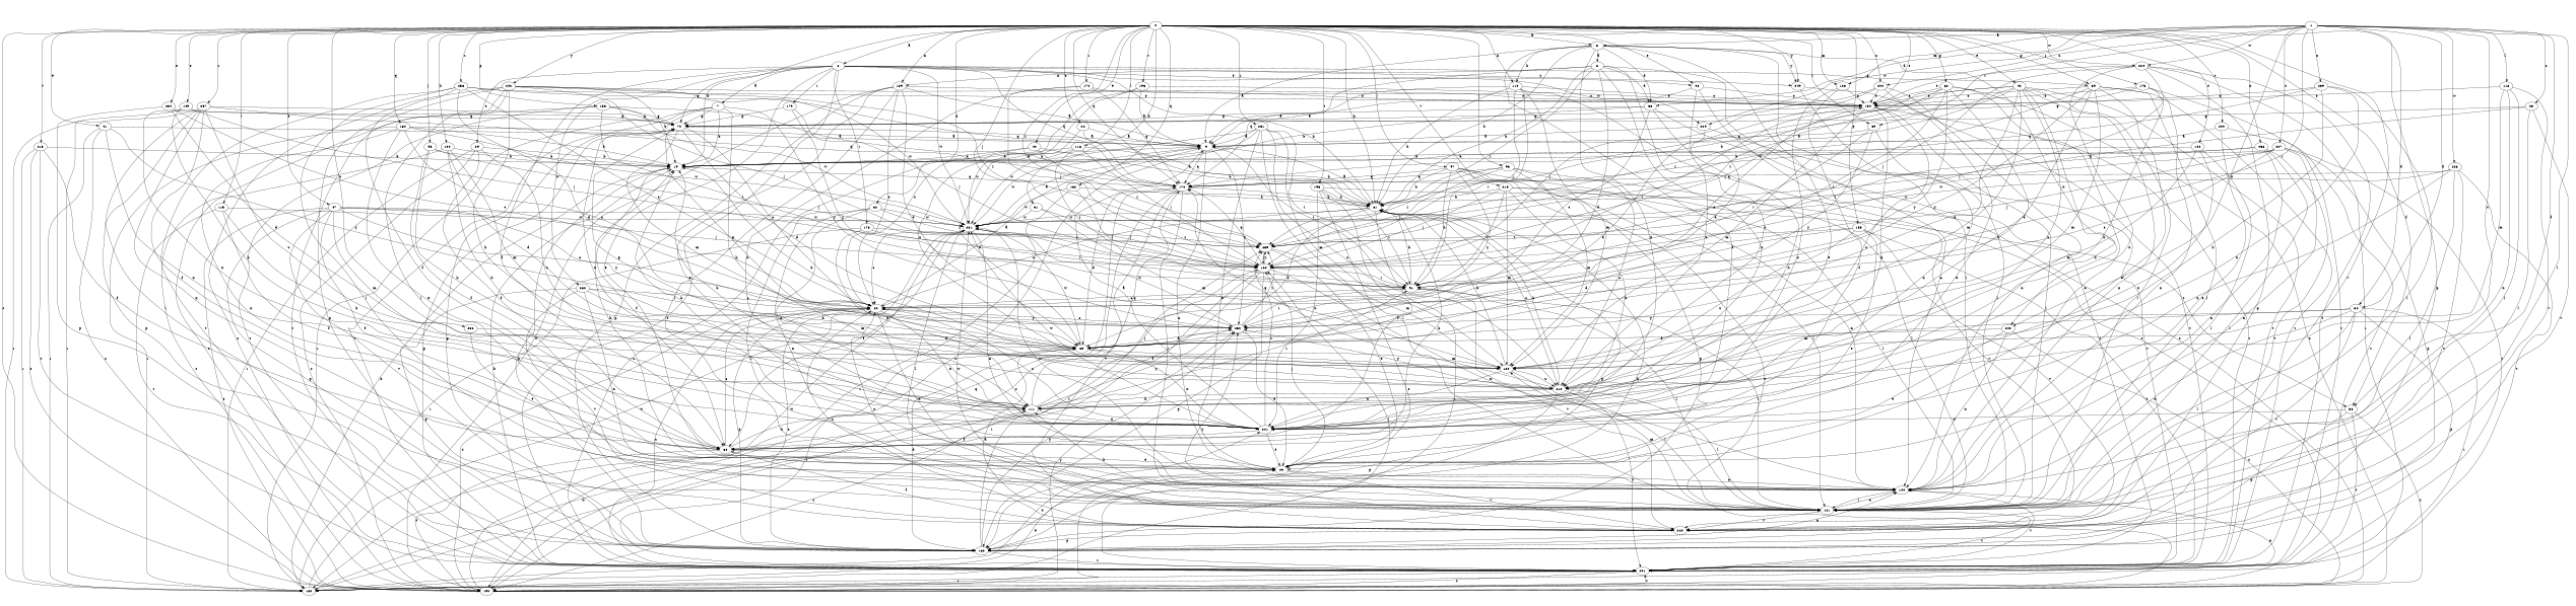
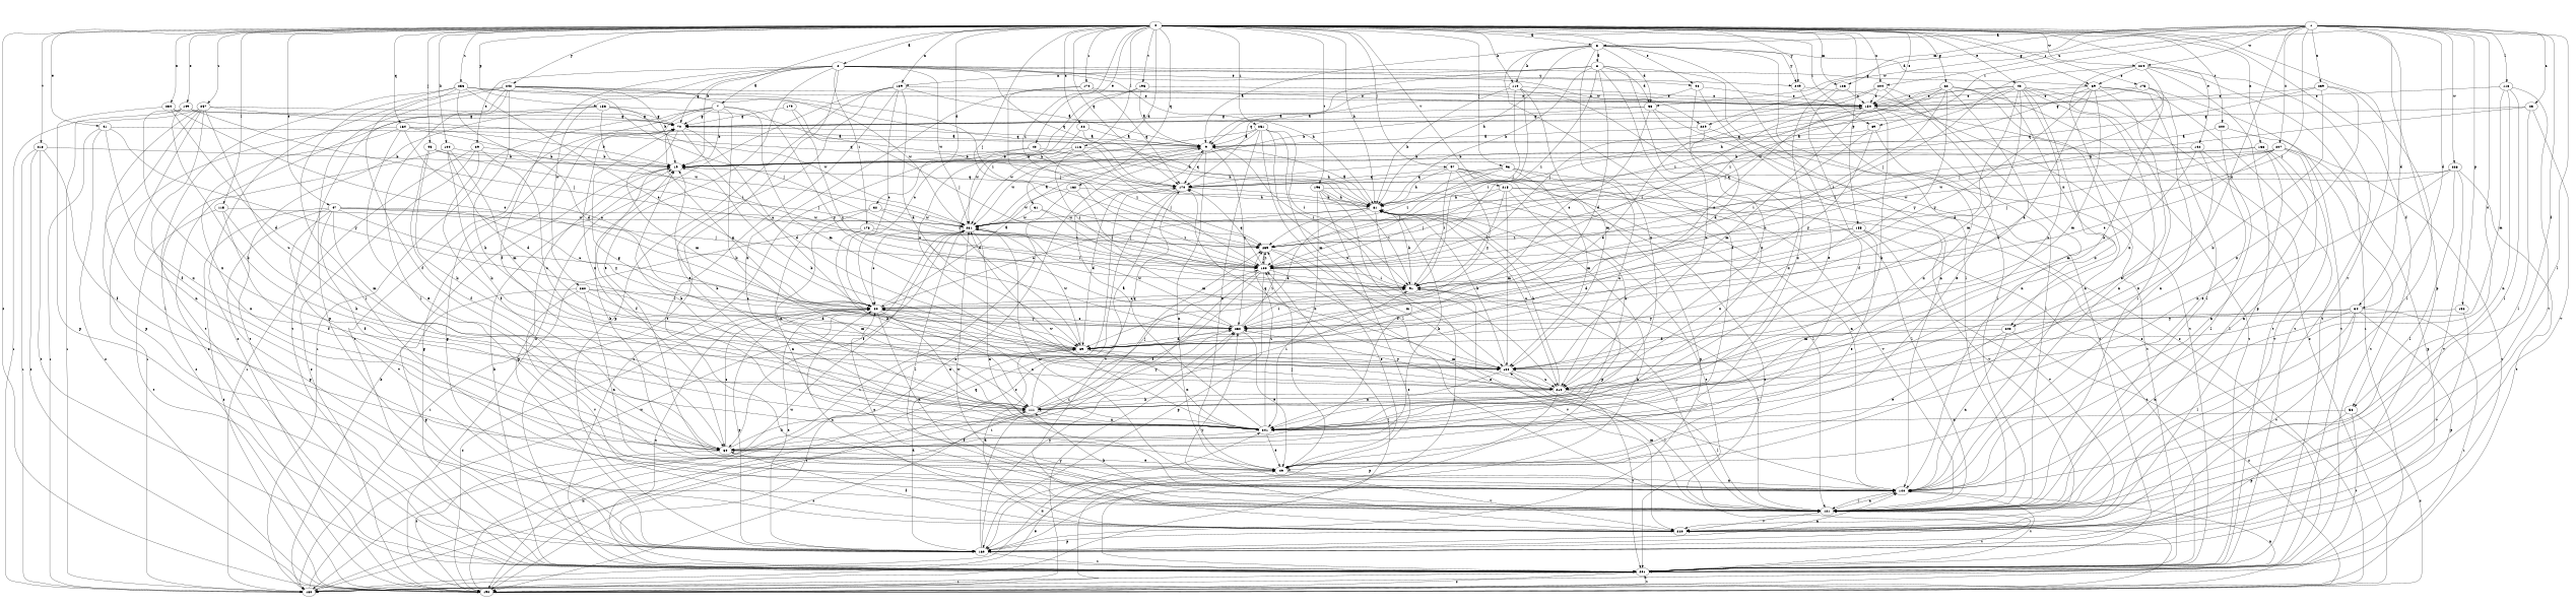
  strict digraph {
    0
    2
    3
    19
    22
    31
    32
    34
    40
    41
    42
    47
    48
    58
    62
    69
    81
    89
    93
    95
    97
    100
    104
    110
    115
    116
    123
-   138 [label=438]
+   138
    139
    142
    149
    150
    153
    155
    162
    164
    170
    174
    175
    190
    193
    195
    200
    204
    215
    218
    220
    224
    234
-   236
    242
    249
    251
    253
    257
    259
    229
    7
    29
    49
    60
    70
    178
    179
    201
    230
    231
    38
    121
    240
    8
    9
    241
    160
    130
    140
    180
    250
    210
    39
    30
    91
    111
    1
    23
    118
+   156
    207
    228
    239
    0 -> 2 [label=a]
    0 -> 3 [label=a]
    0 -> 19 [label=b]
    0 -> 22 [label=c]
    0 -> 31 [label=d]
    0 -> 32 [label=d]
    0 -> 34 [label=d]
    0 -> 40 [label=e]
    0 -> 41 [label=e]
    0 -> 42 [label=e]
    0 -> 47 [label=e]
    0 -> 48 [label=e]
    0 -> 58 [label=f]
    0 -> 62 [label=g]
    0 -> 69 [label=g]
    0 -> 81 [label=h]
    0 -> 89 [label=i]
    0 -> 93 [label=j]
    0 -> 95 [label=j]
    0 -> 97 [label=j]
    0 -> 100 [label=j]
    0 -> 104 [label=k]
    0 -> 110 [label=k]
    0 -> 115 [label=l]
    0 -> 116 [label=l]
    0 -> 123 [label=m]
    0 -> 138 [label=n]
    0 -> 139 [label=n]
    0 -> 142 [label=o]
    0 -> 149 [label=o]
    0 -> 150 [label=o]
    0 -> 153 [label=p]
    0 -> 155 [label=p]
    0 -> 162 [label=q]
    0 -> 164 [label=q]
    0 -> 170 [label=q]
    0 -> 174 [label=r]
    0 -> 175 [label=r]
    0 -> 190 [label=s]
    0 -> 193 [label=t]
    0 -> 195 [label=t]
    0 -> 200 [label=t]
    0 -> 204 [label=u]
    0 -> 215 [label=v]
    0 -> 218 [label=v]
    0 -> 220 [label=v]
    0 -> 224 [label=w]
    0 -> 234 [label=x]
-   0 -> 236 [label=x]
    0 -> 242 [label=y]
    0 -> 249 [label=y]
    0 -> 251 [label=z]
    0 -> 253 [label=z]
    0 -> 257 [label=z]
    0 -> 259 [label=z]
    2 -> 48 [label=e]
    2 -> 69 [label=g]
    2 -> 81 [label=h]
    2 -> 170 [label=q]
    2 -> 249 [label=y]
    2 -> 229 [label=w]
    2 -> 7 [label=a]
    2 -> 29 [label=c]
    2 -> 49 [label=e]
    2 -> 60 [label=f]
    2 -> 70 [label=g]
    2 -> 178 [label=r]
-   2 -> 179 [label=r]
    2 -> 201 [label=t]
    2 -> 230 [label=w]
    2 -> 231 [label=w]
    3 -> 81 [label=h]
    3 -> 110 [label=k]
    3 -> 249 [label=y]
    3 -> 49 [label=e]
    3 -> 60 [label=f]
    3 -> 38 [label=d]
    3 -> 121 [label=l]
    3 -> 240 [label=x]
    3 -> 8 [label=a]
    3 -> 9 [label=a]
    3 -> 241 [label=x]
    19 -> 170 [label=q]
    19 -> 60 [label=f]
    19 -> 160 [label=p]
    22 -> 81 [label=h]
    22 -> 231 [label=w]
    22 -> 9 [label=a]
    31 -> 100 [label=j]
    31 -> 231 [label=w]
    31 -> 130 [label=m]
    32 -> 259 [label=z]
    32 -> 231 [label=w]
-   32 -> 121 [label=l]
    32 -> 241 [label=x]
    32 -> 140 [label=n]
    34 -> 220 [label=v]
    34 -> 121 [label=l]
    34 -> 160 [label=p]
    34 -> 130 [label=m]
    34 -> 140 [label=n]
    34 -> 180 [label=r]
    34 -> 250 [label=y]
    40 -> 19 [label=b]
    40 -> 81 [label=h]
    40 -> 259 [label=z]
    40 -> 201 [label=t]
    41 -> 190 [label=s]
    41 -> 9 [label=a]
    41 -> 241 [label=x]
    41 -> 180 [label=r]
    41 -> 250 [label=y]
    42 -> 81 [label=h]
    42 -> 150 [label=o]
    42 -> 170 [label=q]
    42 -> 259 [label=z]
    42 -> 201 [label=t]
    42 -> 121 [label=l]
    42 -> 241 [label=x]
    42 -> 130 [label=m]
    42 -> 140 [label=n]
    42 -> 210 [label=u]
    42 -> 39 [label=d]
    47 -> 100 [label=j]
    47 -> 190 [label=s]
    47 -> 220 [label=v]
    47 -> 60 [label=f]
    47 -> 231 [label=w]
    47 -> 160 [label=p]
    47 -> 130 [label=m]
    47 -> 250 [label=y]
    47 -> 30 [label=c]
    48 -> 150 [label=o]
    48 -> 190 [label=s]
    48 -> 9 [label=a]
    48 -> 210 [label=u]
    58 -> 190 [label=s]
    58 -> 201 [label=t]
    58 -> 241 [label=x]
    58 -> 160 [label=p]
    62 -> 100 [label=j]
    62 -> 150 [label=o]
    62 -> 190 [label=s]
    62 -> 259 [label=z]
    62 -> 140 [label=n]
    62 -> 250 [label=y]
    62 -> 210 [label=u]
    62 -> 91 [label=i]
    69 -> 150 [label=o]
    69 -> 49 [label=e]
    69 -> 201 [label=t]
    69 -> 231 [label=w]
    69 -> 121 [label=l]
    69 -> 130 [label=m]
    69 -> 250 [label=y]
    69 -> 39 [label=d]
    81 -> 231 [label=w]
    81 -> 9 [label=a]
    81 -> 160 [label=p]
    81 -> 180 [label=r]
    81 -> 210 [label=u]
    81 -> 39 [label=d]
    81 -> 30 [label=c]
    89 -> 9 [label=a]
    89 -> 241 [label=x]
    89 -> 250 [label=y]
    89 -> 91 [label=i]
    93 -> 100 [label=j]
    93 -> 170 [label=q]
    93 -> 259 [label=z]
    93 -> 121 [label=l]
    93 -> 130 [label=m]
    93 -> 210 [label=u]
    95 -> 19 [label=b]
    95 -> 100 [label=j]
    95 -> 60 [label=f]
    95 -> 111 [label=k]
    97 -> 81 [label=h]
    97 -> 170 [label=q]
    97 -> 190 [label=s]
    97 -> 121 [label=l]
    97 -> 160 [label=p]
    97 -> 140 [label=n]
    97 -> 250 [label=y]
-   97 -> 91 [label=h]
+   97 -> 91 [label=i]
    100 -> 170 [label=q]
    100 -> 259 [label=z]
    100 -> 60 [label=f]
    100 -> 160 [label=p]
    100 -> 140 [label=n]
    100 -> 180 [label=r]
    100 -> 91 [label=i]
    104 -> 19 [label=b]
    104 -> 190 [label=s]
    104 -> 130 [label=m]
    104 -> 39 [label=d]
    104 -> 111 [label=k]
    110 -> 81 [label=h]
    110 -> 100 [label=j]
    110 -> 150 [label=o]
    110 -> 190 [label=s]
    110 -> 9 [label=a]
    110 -> 130 [label=m]
    110 -> 91 [label=i]
    115 -> 60 [label=f]
    115 -> 201 [label=t]
    115 -> 231 [label=w]
    115 -> 111 [label=k]
    116 -> 19 [label=b]
    116 -> 81 [label=h]
    116 -> 100 [label=j]
    116 -> 39 [label=d]
    116 -> 91 [label=i]
    123 -> 150 [label=o]
    123 -> 60 [label=f]
    123 -> 241 [label=x]
    138 -> 19 [label=b]
    138 -> 220 [label=v]
    138 -> 259 [label=z]
    138 -> 121 [label=l]
    138 -> 140 [label=n]
    139 -> 150 [label=o]
    139 -> 190 [label=s]
    139 -> 49 [label=e]
    139 -> 121 [label=l]
    139 -> 9 [label=a]
    139 -> 160 [label=p]
    139 -> 39 [label=d]
    139 -> 30 [label=c]
    142 -> 19 [label=b]
    142 -> 121 [label=l]
    142 -> 241 [label=x]
    142 -> 130 [label=m]
    149 -> 100 [label=j]
    149 -> 70 [label=g]
    149 -> 241 [label=x]
    149 -> 180 [label=r]
    149 -> 111 [label=k]
    150 -> 70 [label=g]
    150 -> 201 [label=t]
    150 -> 121 [label=l]
    150 -> 130 [label=m]
-   150 -> 210 [label=u]
    150 -> 91 [label=i]
    150 -> 111 [label=k]
    153 -> 81 [label=h]
    153 -> 190 [label=s]
    153 -> 70 [label=g]
    153 -> 201 [label=t]
    153 -> 231 [label=w]
    153 -> 91 [label=i]
    155 -> 220 [label=v]
    155 -> 259 [label=z]
    155 -> 49 [label=e]
    155 -> 201 [label=t]
    155 -> 210 [label=u]
    155 -> 39 [label=d]
    162 -> 81 [label=h]
    162 -> 231 [label=w]
    162 -> 180 [label=r]
    162 -> 91 [label=i]
    164 -> 19 [label=b]
    164 -> 49 [label=e]
    164 -> 231 [label=w]
    164 -> 9 [label=a]
    164 -> 140 [label=n]
    164 -> 180 [label=r]
    164 -> 30 [label=c]
    170 -> 81 [label=h]
    170 -> 190 [label=s]
    170 -> 220 [label=v]
-   170 -> 121 [label=l]
    170 -> 39 [label=d]
    174 -> 100 [label=j]
    174 -> 150 [label=o]
    174 -> 170 [label=q]
    174 -> 241 [label=x]
    175 -> 100 [label=j]
    175 -> 150 [label=o]
    175 -> 70 [label=g]
    175 -> 201 [label=t]
    175 -> 140 [label=n]
    190 -> 170 [label=q]
    190 -> 201 [label=t]
    190 -> 231 [label=w]
    190 -> 250 [label=y]
    193 -> 81 [label=h]
    193 -> 190 [label=s]
    193 -> 60 [label=f]
-   193 -> 58 [label=t]
+   193 -> 201 [label=t]
    193 -> 241 [label=x]
    193 -> 91 [label=i]
    195 -> 150 [label=o]
    195 -> 9 [label=a]
    195 -> 210 [label=u]
    195 -> 30 [label=c]
    200 -> 49 [label=e]
    200 -> 201 [label=t]
    200 -> 9 [label=a]
    204 -> 100 [label=j]
    204 -> 150 [label=o]
    204 -> 49 [label=e]
    204 -> 140 [label=n]
    204 -> 39 [label=d]
    215 -> 81 [label=h]
    215 -> 100 [label=j]
    215 -> 220 [label=v]
-   215 -> 121 [label=l]
+   215 -> 121 [label=v]
    215 -> 130 [label=m]
    215 -> 91 [label=i]
    215 -> 111 [label=k]
    218 -> 19 [label=b]
    218 -> 190 [label=s]
    218 -> 60 [label=f]
    218 -> 201 [label=t]
    218 -> 180 [label=r]
    220 -> 60 [label=f]
    220 -> 160 [label=p]
    220 -> 250 [label=y]
    220 -> 39 [label=d]
    220 -> 30 [label=c]
    224 -> 100 [label=j]
-   224 -> 150 [label=o]
+   224 -> 69 [label=o]
    224 -> 201 [label=t]
    224 -> 241 [label=x]
    224 -> 160 [label=p]
    224 -> 180 [label=r]
    224 -> 111 [label=k]
    234 -> 70 [label=g]
    234 -> 160 [label=p]
    234 -> 39 [label=d]
    234 -> 30 [label=c]
-   236 -> 49 [label=e]
-   236 -> 39 [label=d]
    242 -> 19 [label=b]
    242 -> 100 [label=j]
    242 -> 150 [label=o]
    242 -> 190 [label=s]
    242 -> 259 [label=z]
    242 -> 201 [label=t]
    242 -> 231 [label=w]
    242 -> 121 [label=l]
    242 -> 160 [label=p]
    242 -> 111 [label=k]
    249 -> 201 [label=t]
    249 -> 121 [label=l]
    251 -> 190 [label=s]
    251 -> 49 [label=e]
    251 -> 231 [label=w]
    251 -> 121 [label=l]
    251 -> 9 [label=a]
    251 -> 130 [label=m]
    251 -> 210 [label=u]
    251 -> 91 [label=i]
    253 -> 150 [label=o]
    253 -> 170 [label=q]
    253 -> 60 [label=f]
    253 -> 201 [label=t]
    253 -> 121 [label=l]
    253 -> 39 [label=d]
    253 -> 30 [label=c]
    257 -> 170 [label=q]
    257 -> 60 [label=f]
    257 -> 70 [label=g]
    257 -> 121 [label=l]
    257 -> 160 [label=p]
    257 -> 140 [label=n]
    257 -> 180 [label=r]
    257 -> 210 [label=u]
    259 -> 100 [label=j]
    259 -> 49 [label=e]
    259 -> 130 [label=m]
    229 -> 201 [label=t]
    229 -> 9 [label=a]
    229 -> 39 [label=d]
    7 -> 19 [label=b]
    7 -> 70 [label=g]
    7 -> 201 [label=t]
    7 -> 241 [label=x]
+   7 -> 130 [label=m]
    7 -> 180 [label=r]
    7 -> 250 [label=y]
    7 -> 111 [label=k]
    29 -> 19 [label=b]
    29 -> 190 [label=s]
    29 -> 60 [label=f]
    29 -> 180 [label=r]
    29 -> 210 [label=u]
    49 -> 19 [label=b]
    49 -> 100 [label=j]
    49 -> 220 [label=v]
    49 -> 140 [label=n]
    60 -> 81 [label=h]
    60 -> 190 [label=s]
    60 -> 49 [label=e]
    60 -> 30 [label=c]
    60 -> 111 [label=k]
    70 -> 9 [label=a]
    70 -> 130 [label=m]
    70 -> 39 [label=d]
    70 -> 30 [label=c]
    178 -> 259 [label=z]
    178 -> 180 [label=r]
    178 -> 91 [label=i]
    178 -> 111 [label=k]
    179 -> 100 [label=j]
    179 -> 70 [label=g]
    179 -> 250 [label=y]
    201 -> 19 [label=b]
    201 -> 100 [label=j]
    201 -> 190 [label=s]
    201 -> 70 [label=g]
    201 -> 180 [label=r]
    201 -> 30 [label=c]
    230 -> 220 [label=v]
    230 -> 160 [label=p]
    230 -> 130 [label=m]
    230 -> 140 [label=n]
    230 -> 39 [label=d]
    230 -> 30 [label=c]
    231 -> 259 [label=z]
    231 -> 60 [label=f]
    231 -> 121 [label=l]
    231 -> 9 [label=a]
    231 -> 140 [label=n]
    231 -> 30 [label=c]
    38 -> 19 [label=b]
    38 -> 70 [label=g]
    38 -> 201 [label=t]
    38 -> 241 [label=x]
    38 -> 30 [label=c]
    121 -> 220 [label=v]
    121 -> 201 [label=t]
    121 -> 231 [label=w]
    121 -> 130 [label=m]
    121 -> 140 [label=n]
    121 -> 30 [label=c]
    121 -> 91 [label=i]
    121 -> 111 [label=k]
    240 -> 190 [label=s]
    240 -> 49 [label=e]
    240 -> 140 [label=n]
    240 -> 39 [label=d]
    8 -> 81 [label=h]
    8 -> 139 [label=n]
    8 -> 170 [label=q]
-   8 -> 259 [label=z]
+   8 -> 100 [label=z]
    8 -> 38 [label=d]
    8 -> 241 [label=x]
    8 -> 140 [label=n]
    8 -> 210 [label=u]
    8 -> 39 [label=d]
    9 -> 19 [label=b]
    9 -> 170 [label=q]
    9 -> 231 [label=w]
    9 -> 140 [label=n]
    9 -> 250 [label=y]
    9 -> 91 [label=i]
    241 -> 19 [label=b]
    241 -> 259 [label=z]
    241 -> 49 [label=e]
    241 -> 60 [label=f]
    241 -> 231 [label=w]
    241 -> 9 [label=a]
    241 -> 30 [label=c]
    160 -> 81 [label=h]
    160 -> 259 [label=z]
    160 -> 70 [label=g]
    160 -> 201 [label=t]
    160 -> 140 [label=n]
    160 -> 250 [label=y]
    160 -> 39 [label=d]
    160 -> 30 [label=c]
    130 -> 19 [label=b]
    130 -> 81 [label=h]
    130 -> 121 [label=l]
    130 -> 241 [label=x]
    130 -> 210 [label=u]
    140 -> 201 [label=t]
    140 -> 231 [label=w]
    140 -> 121 [label=l]
    180 -> 19 [label=b]
    180 -> 49 [label=e]
    180 -> 231 [label=w]
    180 -> 241 [label=x]
    180 -> 140 [label=n]
    180 -> 111 [label=k]
    250 -> 259 [label=z]
    250 -> 49 [label=e]
    250 -> 231 [label=w]
    250 -> 39 [label=d]
    250 -> 30 [label=c]
    250 -> 91 [label=i]
    210 -> 81 [label=h]
    210 -> 170 [label=q]
    210 -> 70 [label=g]
    210 -> 201 [label=t]
    210 -> 121 [label=l]
    210 -> 160 [label=p]
    210 -> 250 [label=y]
    210 -> 111 [label=k]
    39 -> 70 [label=g]
    39 -> 201 [label=t]
    39 -> 231 [label=w]
    39 -> 241 [label=x]
    39 -> 130 [label=m]
    30 -> 150 [label=o]
    30 -> 190 [label=s]
    30 -> 9 [label=a]
    30 -> 241 [label=x]
    30 -> 160 [label=p]
    30 -> 140 [label=n]
    30 -> 250 [label=y]
    91 -> 81 [label=h]
    91 -> 220 [label=v]
    91 -> 121 [label=l]
    91 -> 30 [label=c]
    111 -> 19 [label=b]
    111 -> 100 [label=j]
    111 -> 170 [label=q]
    111 -> 190 [label=s]
    111 -> 241 [label=x]
    111 -> 250 [label=y]
    111 -> 91 [label=i]
    1 -> 3 [label=a]
    1 -> 34 [label=d]
    1 -> 58 [label=f]
    1 -> 89 [label=i]
    1 -> 123 [label=m]
    1 -> 204 [label=u]
    1 -> 224 [label=w]
    1 -> 229 [label=w]
    1 -> 38 [label=d]
    1 -> 121 [label=l]
    1 -> 240 [label=x]
    1 -> 160 [label=p]
    1 -> 210 [label=u]
    1 -> 91 [label=i]
    1 -> 23 [label=c]
    1 -> 118 [label=l]
+   1 -> 156 [label=p]
    1 -> 207 [label=u]
    1 -> 228 [label=w]
    1 -> 239 [label=x]
    23 -> 81 [label=h]
    23 -> 220 [label=v]
    23 -> 70 [label=g]
    23 -> 121 [label=l]
    118 -> 150 [label=o]
    118 -> 220 [label=v]
    118 -> 121 [label=l]
    118 -> 130 [label=m]
    118 -> 140 [label=n]
+   156 -> 220 [label=v]
+   156 -> 250 [label=y]
    207 -> 19 [label=b]
    207 -> 100 [label=j]
    207 -> 201 [label=t]
    207 -> 231 [label=w]
    207 -> 160 [label=p]
    207 -> 140 [label=n]
    207 -> 30 [label=c]
    228 -> 170 [label=q]
    228 -> 220 [label=v]
    228 -> 201 [label=t]
    228 -> 231 [label=w]
    228 -> 121 [label=l]
    228 -> 241 [label=x]
    239 -> 150 [label=o]
    239 -> 170 [label=q]
    239 -> 121 [label=l]
    239 -> 241 [label=x]
    239 -> 111 [label=k]
  }
